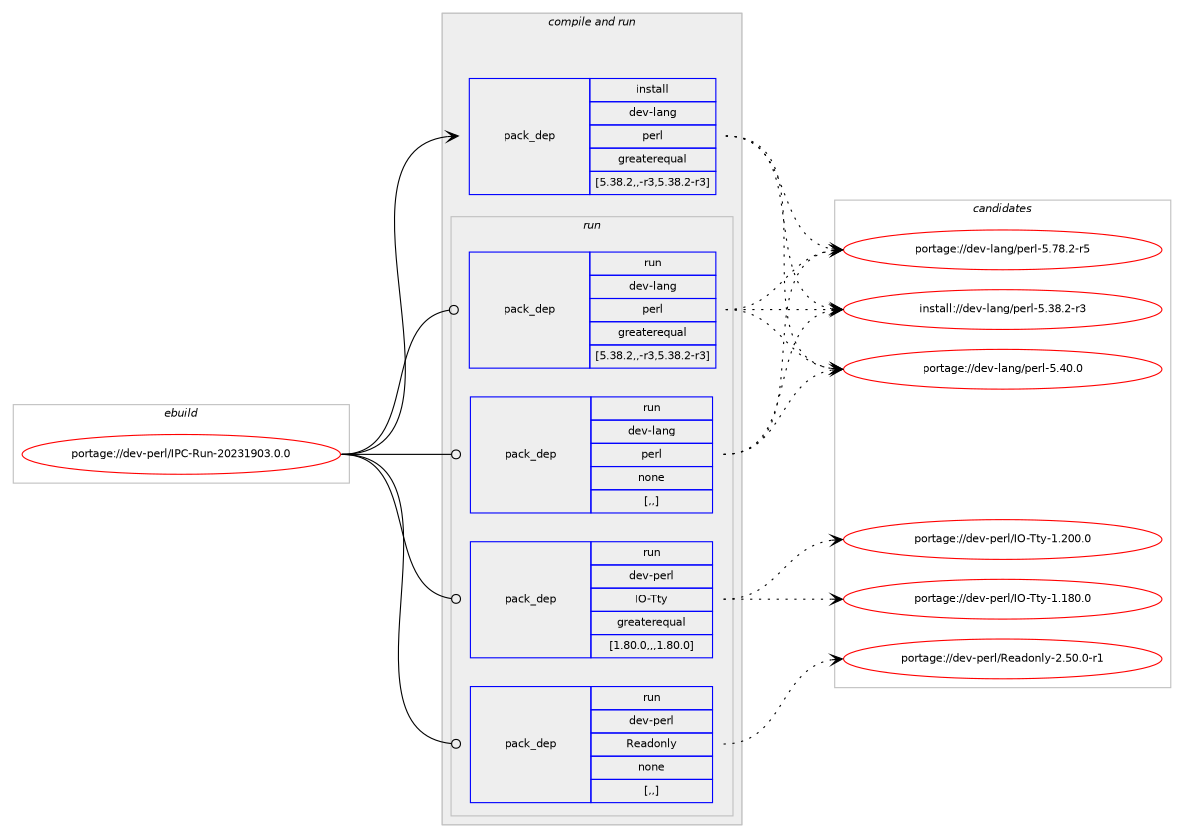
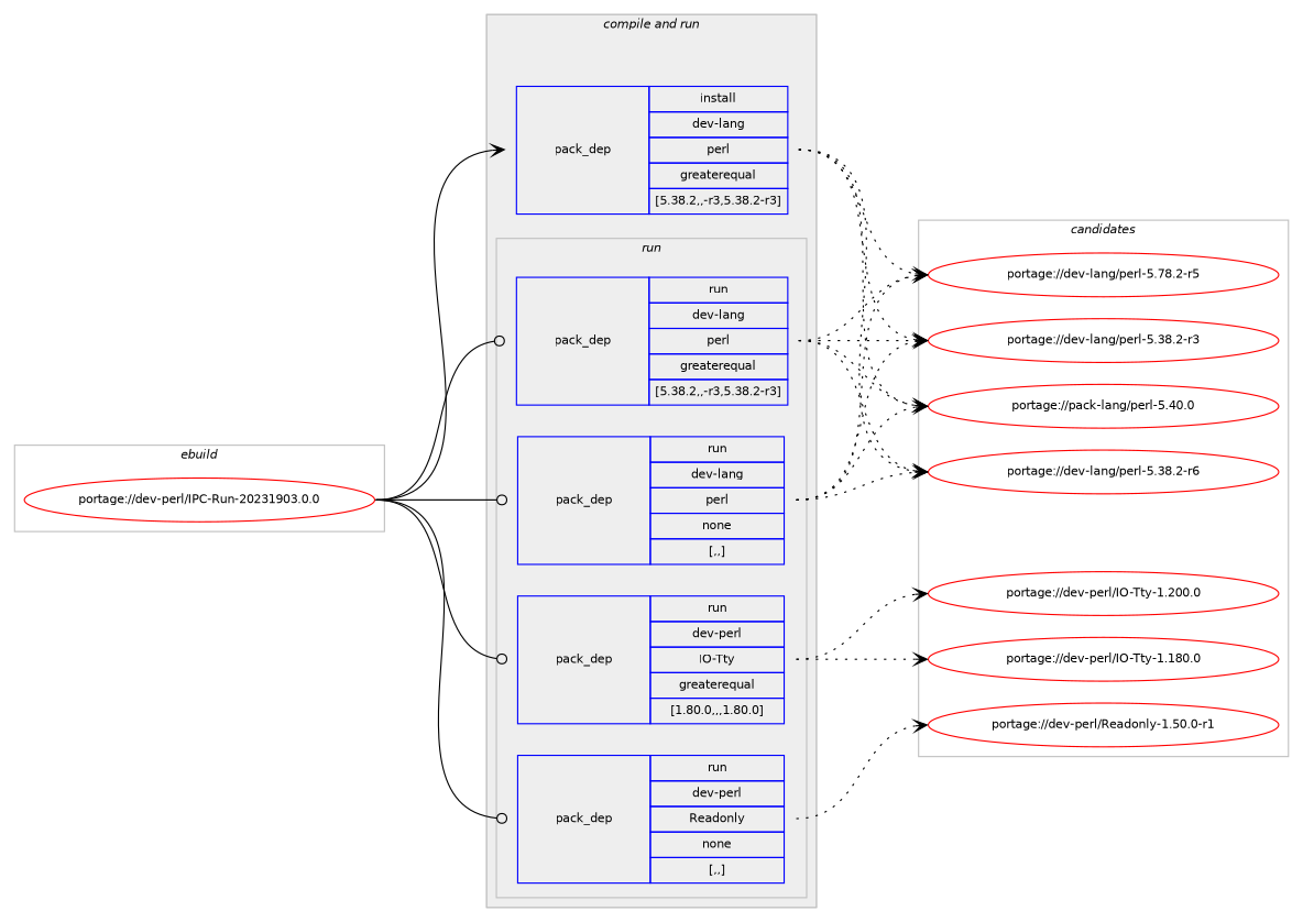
  digraph {
    compound=true
    concentrate=true
    fontname=Helvetica
    fontsize=10
    newrank=true
    rankdir=LR
    ranksep=1.5
    node [color=red fontname=Helvetica fontsize=10]
    edge [arrowhead=vee headport=w style=dotted tailport=e weight=100]
    n1 [label="portage://dev-perl/IPC-Run-20231903.0.0" width=4]
    n2 [color=blue label=<<TABLE BORDER="0" CELLBORDER="1" CELLSPACING="0" CELLPADDING="4" WIDTH="220"><TR><TD ROWSPAN="6" CELLPADDING="30">pack_dep</TD></TR><TR><TD WIDTH="110">install</TD></TR><TR><TD>dev-lang</TD></TR><TR><TD>perl</TD></TR><TR><TD>greaterequal</TD></TR><TR><TD>[5.38.2,,-r3,5.38.2-r3]</TD></TR></TABLE>> shape=none]
    n3 [color=blue label=<<TABLE BORDER="0" CELLBORDER="1" CELLSPACING="0" CELLPADDING="4" WIDTH="220"><TR><TD ROWSPAN="6" CELLPADDING="30">pack_dep</TD></TR><TR><TD WIDTH="110">run</TD></TR><TR><TD>dev-lang</TD></TR><TR><TD>perl</TD></TR><TR><TD>greaterequal</TD></TR><TR><TD>[5.38.2,,-r3,5.38.2-r3]</TD></TR></TABLE>> shape=none]
    n4 [color=blue label=<<TABLE BORDER="0" CELLBORDER="1" CELLSPACING="0" CELLPADDING="4" WIDTH="220"><TR><TD ROWSPAN="6" CELLPADDING="30">pack_dep</TD></TR><TR><TD WIDTH="110">run</TD></TR><TR><TD>dev-lang</TD></TR><TR><TD>perl</TD></TR><TR><TD>none</TD></TR><TR><TD>[,,]</TD></TR></TABLE>> shape=none]
    n5 [color=blue label=<<TABLE BORDER="0" CELLBORDER="1" CELLSPACING="0" CELLPADDING="4" WIDTH="220"><TR><TD ROWSPAN="6" CELLPADDING="30">pack_dep</TD></TR><TR><TD WIDTH="110">run</TD></TR><TR><TD>dev-perl</TD></TR><TR><TD>IO-Tty</TD></TR><TR><TD>greaterequal</TD></TR><TR><TD>[1.80.0,,,1.80.0]</TD></TR></TABLE>> shape=none]
    n6 [color=blue label=<<TABLE BORDER="0" CELLBORDER="1" CELLSPACING="0" CELLPADDING="4" WIDTH="220"><TR><TD ROWSPAN="6" CELLPADDING="30">pack_dep</TD></TR><TR><TD WIDTH="110">run</TD></TR><TR><TD>dev-perl</TD></TR><TR><TD>Readonly</TD></TR><TR><TD>none</TD></TR><TR><TD>[,,]</TD></TR></TABLE>> shape=none]
-   n7 [label="portage://dev-lang/perl-5.40.0" width=4]
+   n7 [label="portage://pack-lang/perl-5.40.0" width=4]
+   n8 [label="portage://dev-lang/perl-5.38.2-r6" width=4]
    n9 [label="portage://dev-lang/perl-5.78.2-r5" width=4]
-   n10 [label="install://dev-lang/perl-5.38.2-r3" width=4]
+   n10 [label="portage://dev-lang/perl-5.38.2-r3" width=4]
    n11 [label="portage://dev-perl/IO-Tty-1.200.0" width=4]
    n12 [label="portage://dev-perl/IO-Tty-1.180.0" width=4]
-   n13 [label="portage://dev-perl/Readonly-2.50.0-r1" width=4]
+   n13 [label="portage://dev-perl/Readonly-1.50.0-r1" width=4]
    subgraph cluster_1 {
      color=gray
      label=<<i>ebuild</i>>
      n1
    }
    subgraph cluster_2 {
      color=gray
      label=<<i>dependencies</i>>
      subgraph cluster_3 {
        color=gray
        fillcolor="#eeeeee"
        label=<<i>compile</i>>
        style=filled
        subgraph sub_4 {
          color=gray
          fillcolor="#eeeeee"
          label=<<i>compile</i>>
          style=filled
          n2
        }
      }
      subgraph cluster_5 {
        color=gray
        fillcolor="#eeeeee"
        label=<<i>compile and run</i>>
        style=filled
      }
      subgraph cluster_6 {
        color=gray
        fillcolor="#eeeeee"
        label=<<i>run</i>>
        style=filled
        subgraph sub_7 {
          color=gray
          fillcolor="#eeeeee"
          label=<<i>run</i>>
          style=filled
          n3
        }
        subgraph sub_8 {
          color=gray
          fillcolor="#eeeeee"
          label=<<i>run</i>>
          style=filled
          n4
        }
        subgraph sub_9 {
          color=gray
          fillcolor="#eeeeee"
          label=<<i>run</i>>
          style=filled
          n5
        }
        subgraph sub_10 {
          color=gray
          fillcolor="#eeeeee"
          label=<<i>run</i>>
          style=filled
          n6
        }
      }
    }
    subgraph cluster_11 {
      color=gray
      label=<<i>candidates</i>>
      rank=same
      subgraph sub_12 {
        color=black
        label=<<i>candidates</i>>
        nodesep=1
        rank=same
        n7
+       n8
        n9
        n10
      }
      subgraph sub_13 {
        color=black
        label=<<i>candidates</i>>
        nodesep=1
        rank=same
        n7
+       n8
        n9
        n10
      }
      subgraph sub_14 {
        color=black
        label=<<i>candidates</i>>
        nodesep=1
        rank=same
        n7
+       n8
        n9
        n10
      }
      subgraph sub_15 {
        color=black
        label=<<i>candidates</i>>
        nodesep=1
        rank=same
        n11
        n12
      }
      subgraph sub_16 {
        color=black
        label=<<i>candidates</i>>
        nodesep=1
        rank=same
        n13
      }
    }
    n1 -> n2 [style=solid weight=20]
    n1 -> n3 [arrowhead=odot style=solid weight=20]
    n1 -> n4 [arrowhead=odot style=solid weight=20]
    n1 -> n5 [arrowhead=odot style=solid weight=20]
    n1 -> n6 [arrowhead=odot style=solid weight=20]
    n2 -> n7
+   n2 -> n8
    n2 -> n9
    n2 -> n10
    n3 -> n7
+   n3 -> n8
    n3 -> n9
    n3 -> n10
    n4 -> n7
+   n4 -> n8
    n4 -> n9
    n4 -> n10
    n5 -> n11
    n5 -> n12
    n6 -> n13
  }
